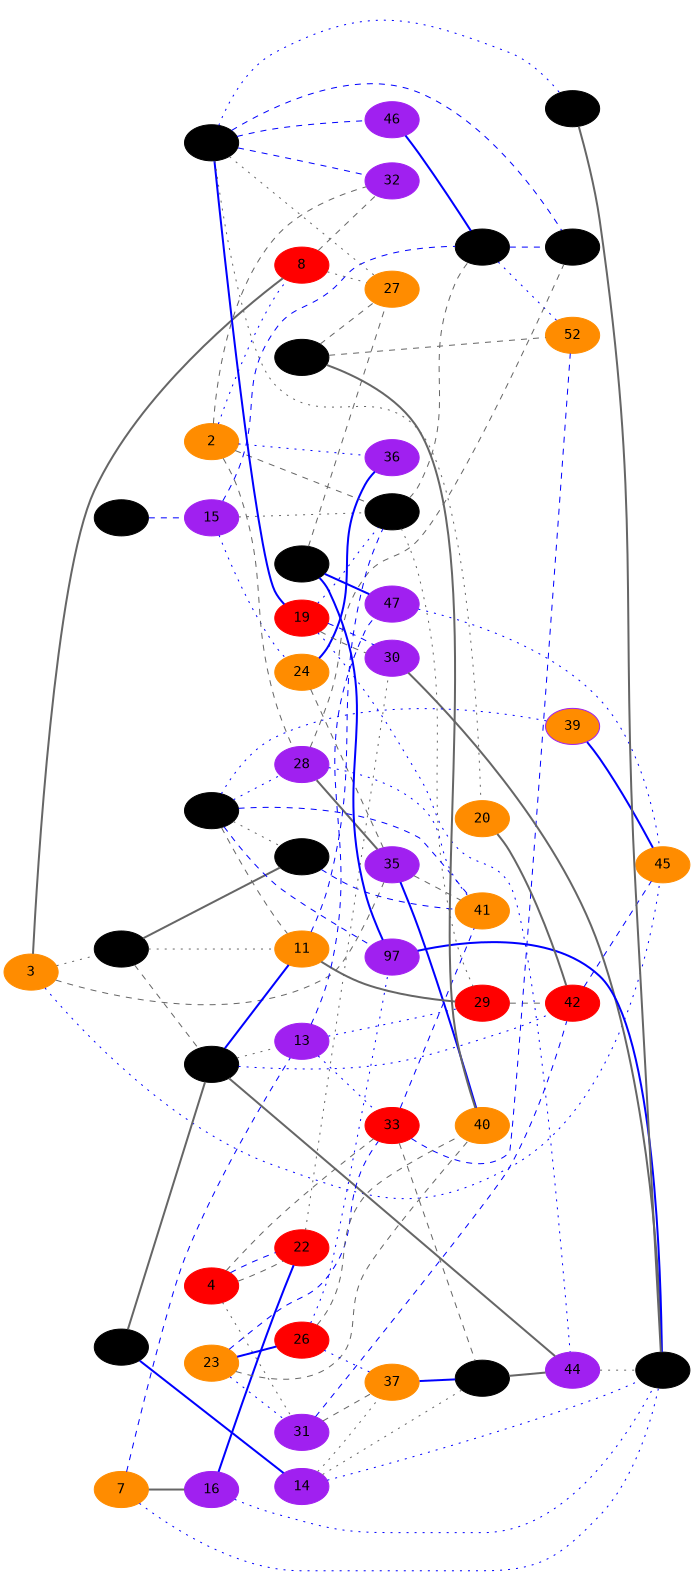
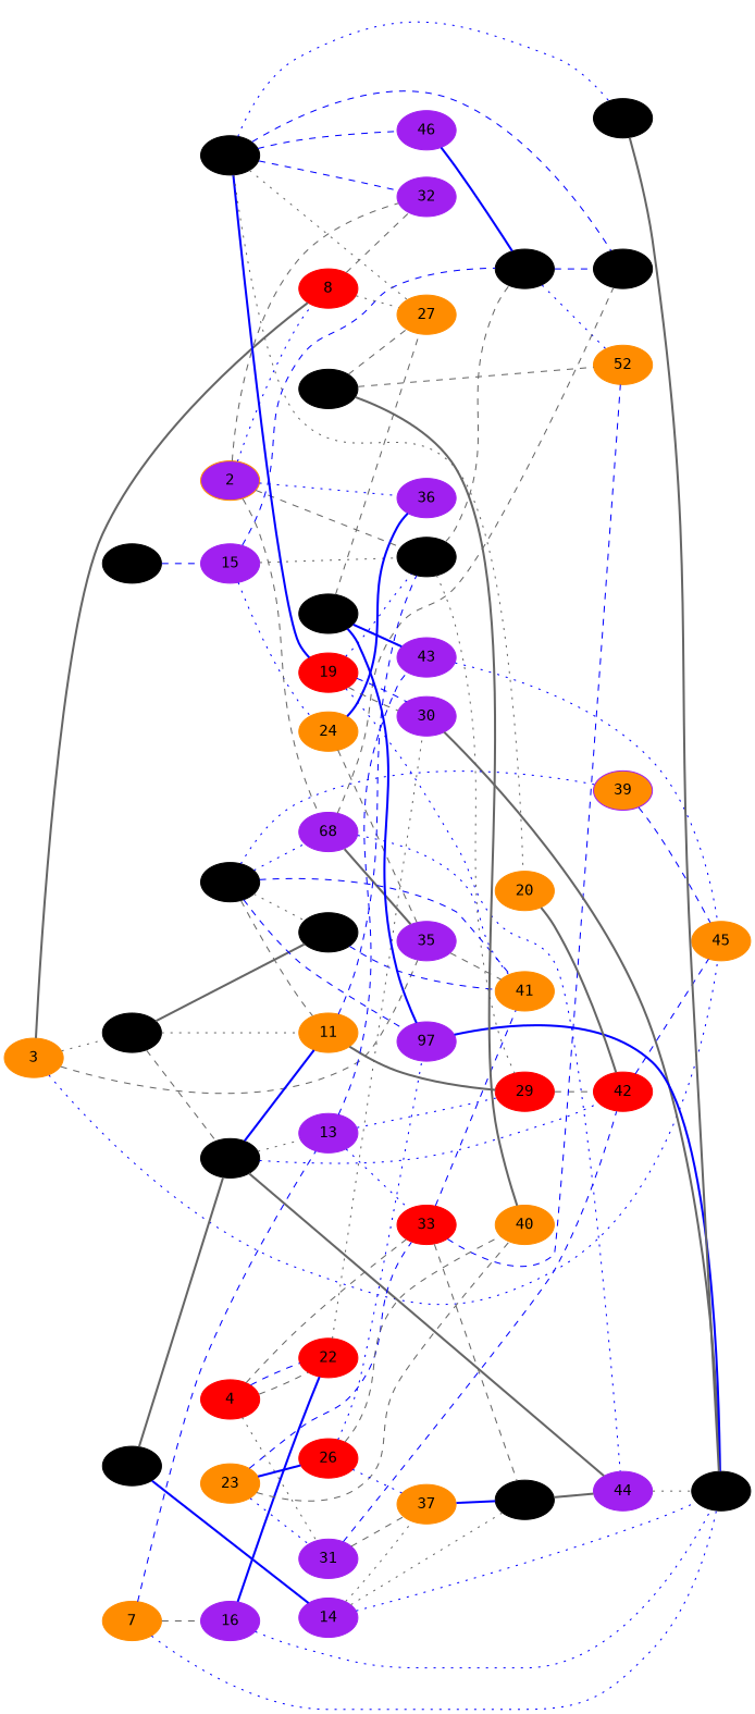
  graph {
    fontname="DejaVu Sans Mono"
    rankdir=LR
    node [color=purple fontname="DejaVu Sans Mono" style=filled]
    edge [color=blue fontname="DejaVu Sans Mono" style=dashed]
    15
    1 [color=black]
    25 [color=black]
    24 [color=darkorange]
    50 [color=black]
-   2 [color=darkorange]
+   2 [color=darkorange fillcolor=purple]
    8 [color=red]
    32
    36
-   28
+   28 [label=68]
    27 [color=darkorange]
    29 [color=red]
    3 [color=darkorange]
    6 [color=black]
    35
    45 [color=darkorange]
    11 [color=darkorange]
    34 [color=black]
    10 [color=black]
    41 [color=darkorange]
    40 [color=darkorange]
    4 [color=red]
    22 [color=red]
    31
    33 [color=red]
    30
    42 [color=red]
    37 [color=darkorange]
    38 [color=black]
    52 [color=darkorange]
    5 [color=black]
    39 [fillcolor=darkorange]
    n33 [label=97]
    51 [color=black]
    49 [color=black]
    13
    44
    7 [color=darkorange]
    16
-   43 [label=47]
+   43
    9 [color=black]
    14
    17 [color=black]
    19 [color=red]
    20 [color=darkorange]
    46
    48 [color=black]
    18 [color=black]
    21 [color=black]
    23 [color=darkorange]
    26 [color=red]
    15 -- 25 [color=gray40 style=dotted]
    15 -- 24 [style=dotted]
    15 -- 50
    1 -- 15
    25 -- 50 [color=gray40]
    25 -- 29 [color=gray40 style=dotted]
    24 -- 36 [style=bold]
    24 -- 35 [color=gray40]
    50 -- 52 [style=dotted]
    50 -- 51
    2 -- 25 [color=gray40]
    2 -- 8 [style=dotted]
    2 -- 32 [color=gray40]
    2 -- 36 [style=dotted]
    2 -- 28 [color=gray40]
    8 -- 32 [color=gray40]
    8 -- 27 [color=gray40 style=dotted]
    28 -- 35 [color=gray40 style=bold]
    28 -- 41 [style=dotted]
    28 -- 51 [color=gray40]
    29 -- 42 [color=gray40]
    3 -- 8 [color=gray40 style=bold]
    3 -- 6 [color=gray40 style=dotted]
    3 -- 35 [color=gray40]
    3 -- 45 [style=dotted]
    6 -- 11 [color=gray40 style=dotted]
    6 -- 34 [color=gray40 style=bold]
    6 -- 10 [color=gray40]
    35 -- 41 [color=gray40]
-   35 -- 40 [style=bold]
    11 -- 25
    11 -- 29 [color=gray40 style=bold]
    34 -- 41
    10 -- 11 [style=bold]
    10 -- 42 [style=dotted]
    10 -- 13 [color=gray40 style=dotted]
    10 -- 44 [color=gray40 style=bold]
    4 -- 22 [color=gray40]
    4 -- 22
    4 -- 31 [color=gray40 style=dotted]
    4 -- 33 [color=gray40]
    22 -- 30 [color=gray40 style=dotted]
    31 -- 42
    31 -- 37 [color=gray40]
    33 -- 41
    33 -- 38 [color=gray40]
    33 -- 52
    30 -- 49 [color=gray40 style=bold]
    42 -- 45
    37 -- 38 [style=bold]
    38 -- 44 [color=gray40 style=bold]
    5 -- 28 [style=dotted]
    5 -- 11 [color=gray40]
    5 -- 34 [color=gray40 style=dotted]
    5 -- 41
    5 -- 39 [style=dotted]
    5 -- n33
-   39 -- 45 [style=bold]
+   39 -- 45
    n33 -- 49 [style=bold]
    13 -- 29 [style=dotted]
    13 -- 33 [style=dotted]
    13 -- 43
    44 -- 49 [color=gray40 style=dotted]
    7 -- 49 [style=dotted]
    7 -- 13
-   7 -- 16 [color=gray40 style=bold]
+   7 -- 16 [color=gray40]
    16 -- 22 [style=bold]
    16 -- 49 [style=dotted]
    43 -- 45 [style=dotted]
    9 -- 10 [color=gray40 style=bold]
    9 -- 14 [style=bold]
    14 -- 37 [color=gray40 style=dotted]
    14 -- 38 [color=gray40 style=dotted]
    14 -- 49 [style=dotted]
    17 -- 32
    17 -- 27 [color=gray40 style=dotted]
    17 -- 51
    17 -- 19 [style=bold]
    17 -- 20 [color=gray40 style=dotted]
    17 -- 46
    17 -- 48 [style=dotted]
    19 -- 25 [style=dotted]
    19 -- 30 [color=gray40]
    19 -- 30
    19 -- 44 [style=dotted]
    20 -- 42 [color=gray40 style=bold]
    46 -- 50 [style=bold]
    48 -- 49 [color=gray40 style=bold]
    18 -- 27 [color=gray40]
    18 -- 40 [color=gray40 style=bold]
    18 -- 52 [color=gray40]
    21 -- 27 [color=gray40]
    21 -- n33 [style=bold]
    21 -- 43 [style=bold]
    23 -- 40 [color=gray40]
    23 -- 31 [style=dotted]
    23 -- 33
    23 -- 26 [style=bold]
    26 -- 40 [color=gray40]
    26 -- 37 [style=dotted]
    26 -- n33 [style=dotted]
  }
